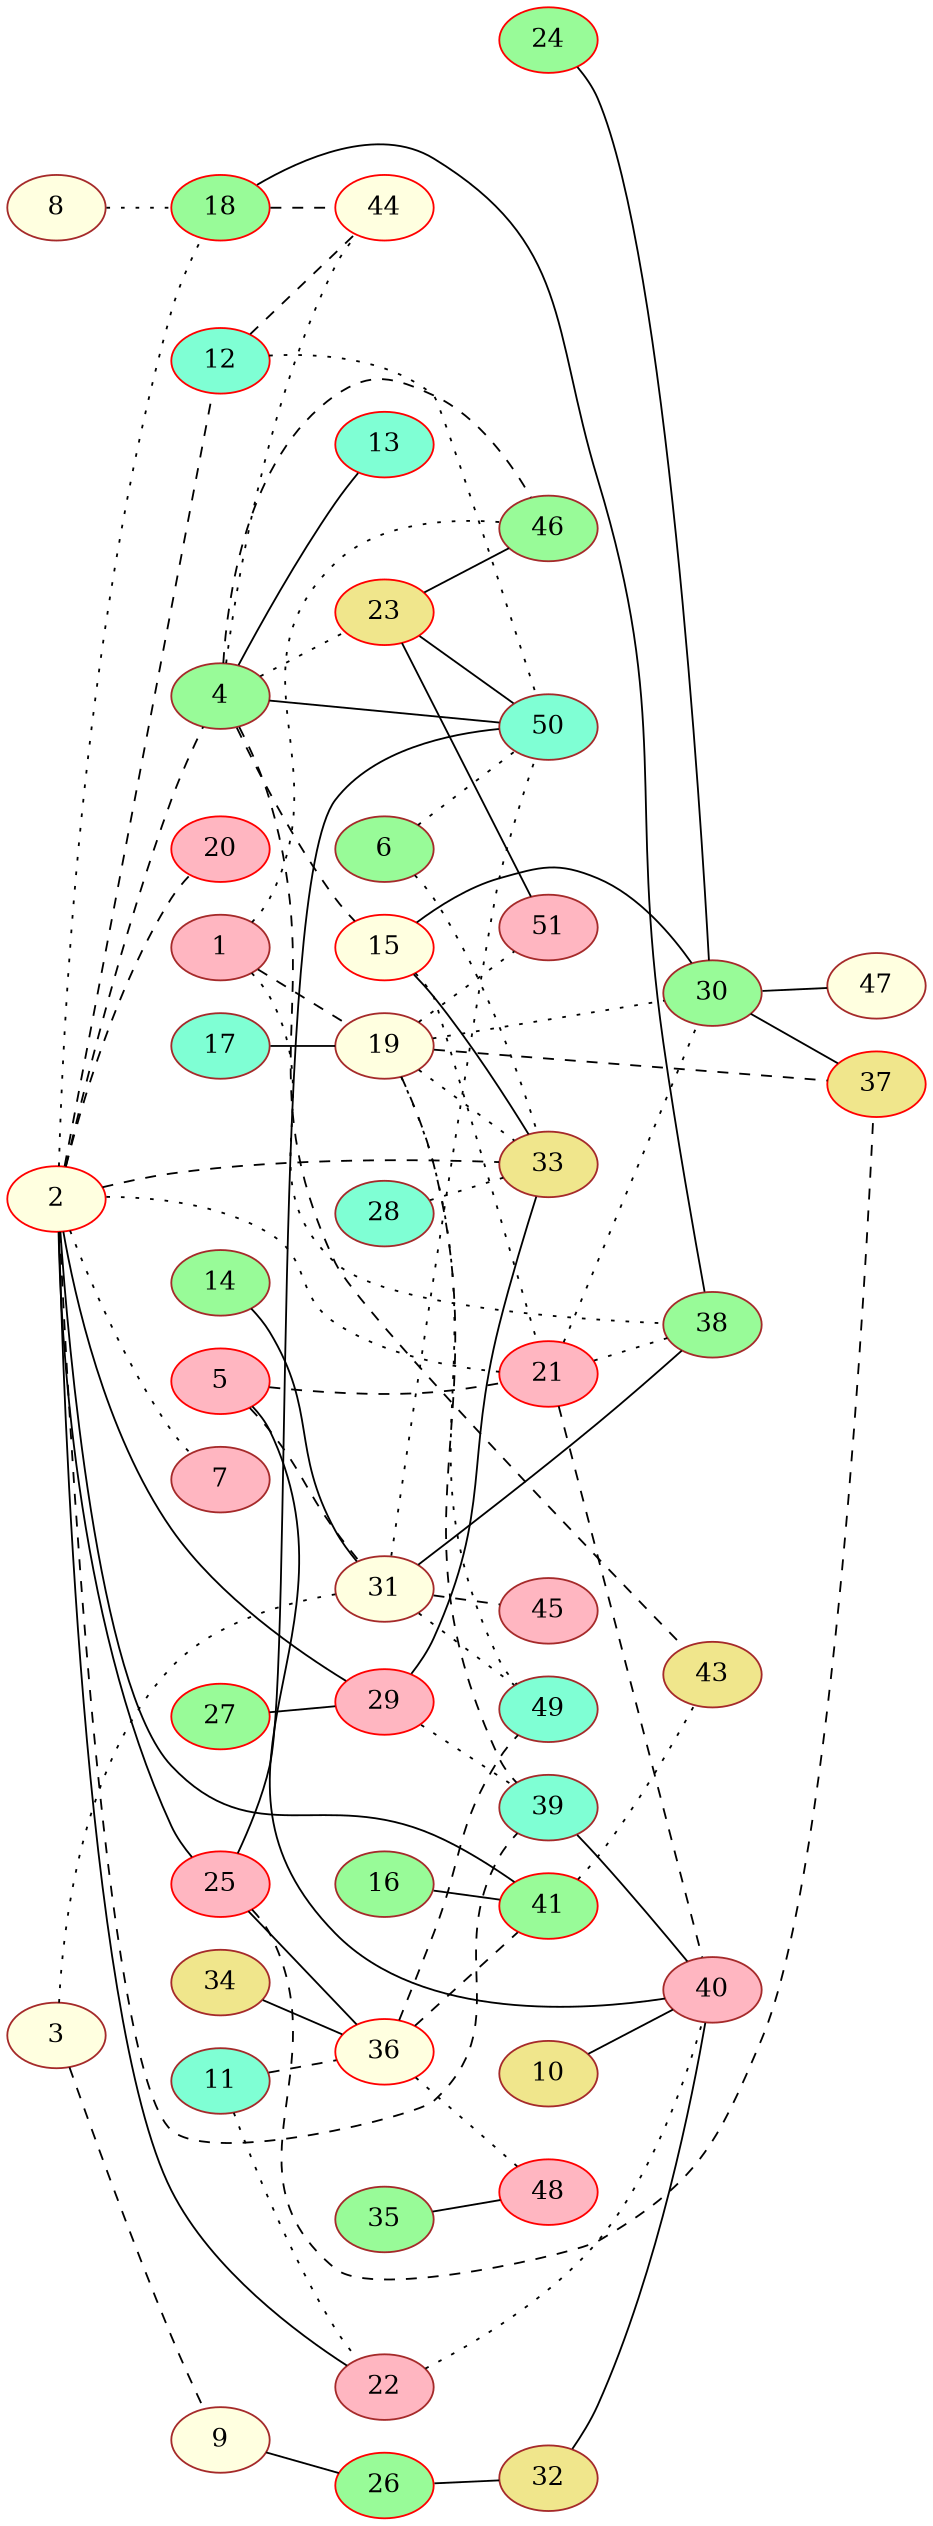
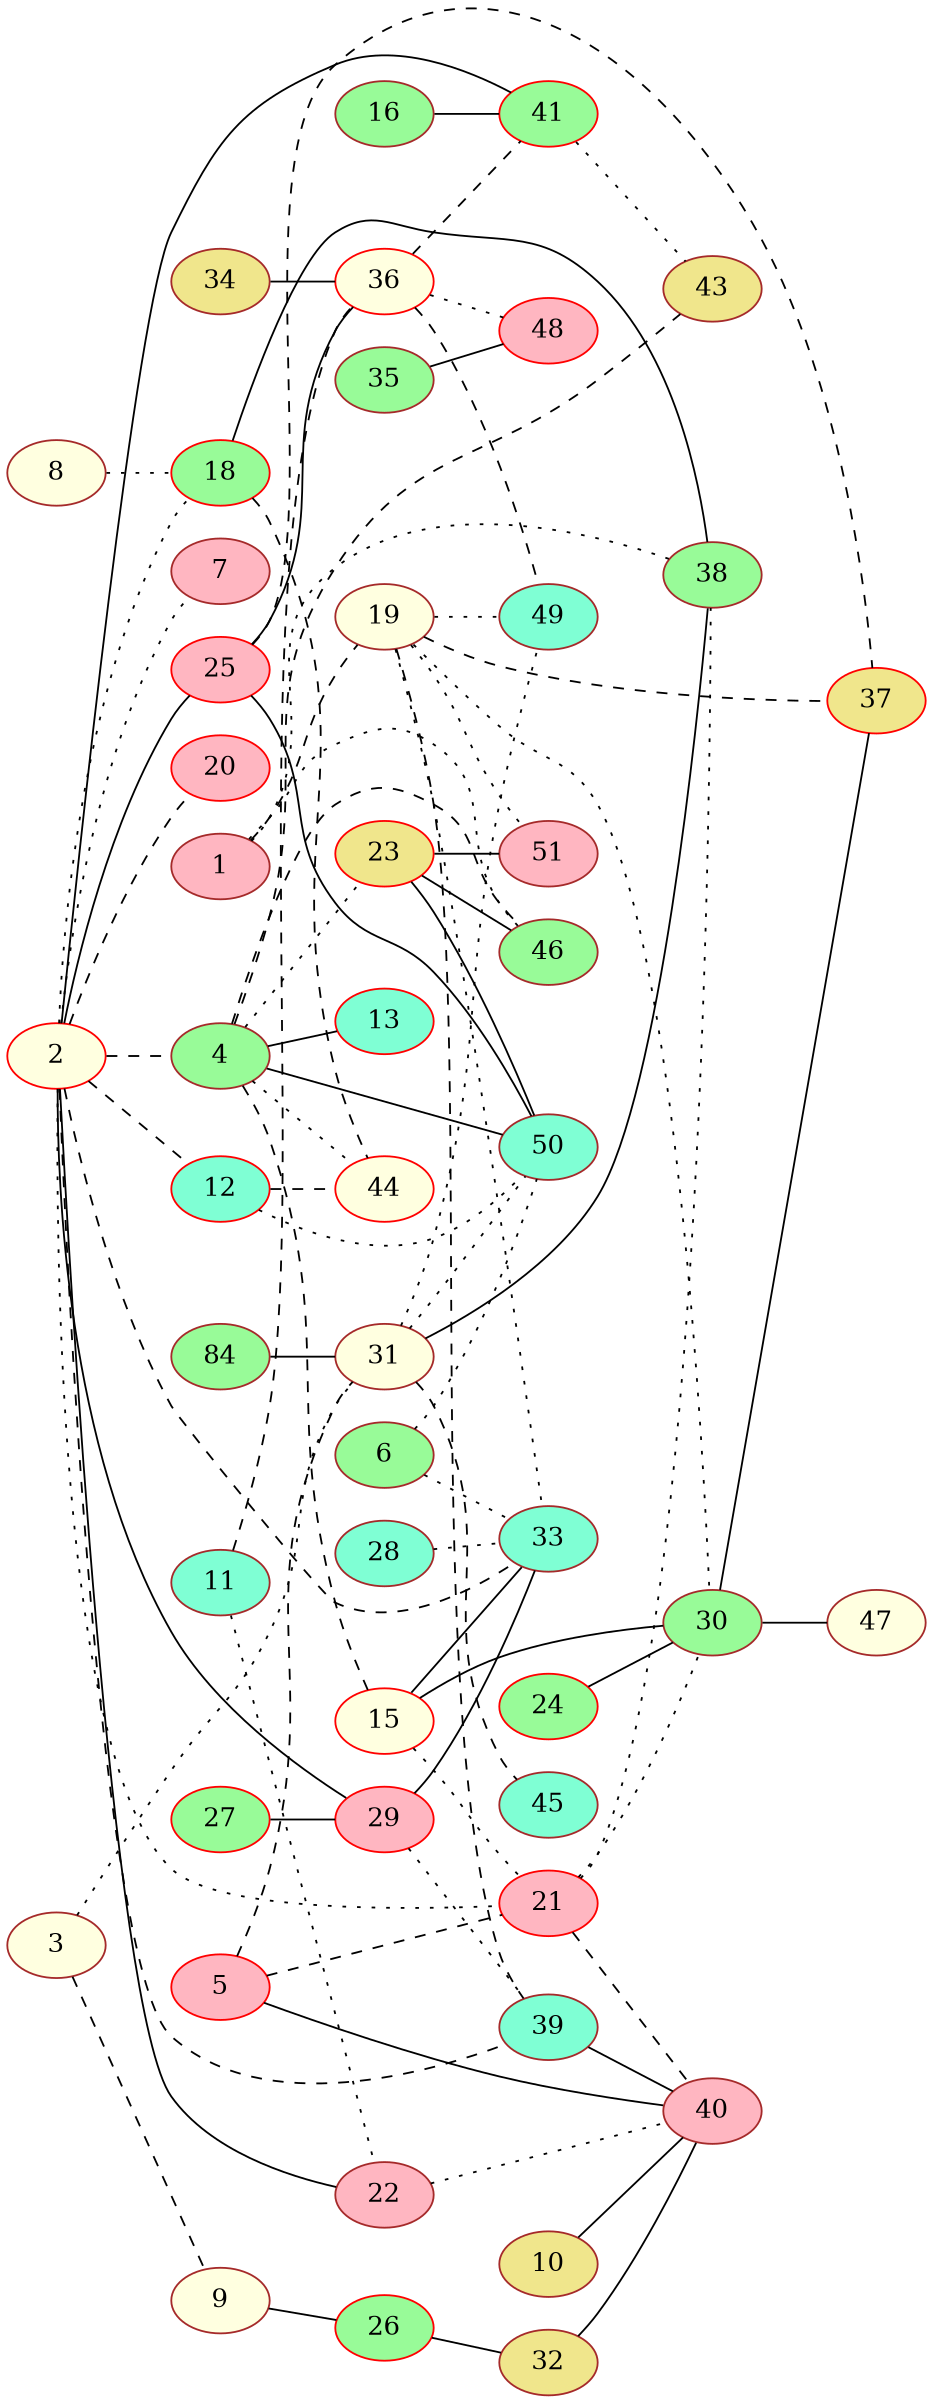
  graph {
    rankdir=LR
    node [color=brown fillcolor=palegreen style=filled]
    edge [style=solid weight=1.0]
    1 [fillcolor=lightpink]
    19 [fillcolor=lightyellow]
    46
    38
-   33 [fillcolor=khaki]
+   33 [fillcolor=aquamarine]
    39 [fillcolor=aquamarine]
    30
    37 [color=red fillcolor=khaki]
    49 [fillcolor=aquamarine]
    51 [fillcolor=lightpink]
    2 [color=red fillcolor=lightyellow]
    4
    7 [fillcolor=lightpink]
    12 [color=red fillcolor=aquamarine]
    18 [color=red]
    20 [color=red fillcolor=lightpink]
    21 [color=red fillcolor=lightpink]
    22 [fillcolor=lightpink]
    25 [color=red fillcolor=lightpink]
    29 [color=red fillcolor=lightpink]
    41 [color=red]
    13 [color=red fillcolor=aquamarine]
    15 [color=red fillcolor=lightyellow]
    23 [color=red fillcolor=khaki]
    43 [fillcolor=khaki]
    44 [color=red fillcolor=lightyellow]
    50 [fillcolor=aquamarine]
    40 [fillcolor=lightpink]
    36 [color=red fillcolor=lightyellow]
    3 [fillcolor=lightyellow]
    9 [fillcolor=lightyellow]
    31 [fillcolor=lightyellow]
    26 [color=red]
-   45 [fillcolor=lightpink]
+   45 [fillcolor=aquamarine]
    5 [color=red fillcolor=lightpink]
    6
    8 [fillcolor=lightyellow]
    32 [fillcolor=khaki]
    10 [fillcolor=khaki]
    11 [fillcolor=aquamarine]
    48 [color=red fillcolor=lightpink]
-   14
+   14 [label=84]
    47 [fillcolor=lightyellow]
    16
-   17 [fillcolor=aquamarine]
    24 [color=red]
    27 [color=red]
    28 [fillcolor=aquamarine]
    34 [fillcolor=khaki]
    35
    1 -- 19 [style=dashed]
    1 -- 46 [style=dotted]
    1 -- 38 [style=dotted]
    19 -- 33 [style=dotted]
    19 -- 39 [style=dashed]
    19 -- 30 [style=dotted]
    19 -- 37 [style=dashed]
    19 -- 49 [style=dotted]
    19 -- 51 [style=dotted]
    39 -- 40 [weight=2.0]
    30 -- 37
    30 -- 47
    2 -- 33 [style=dashed]
    2 -- 39 [style=dashed]
    2 -- 4 [style=dashed weight=2.0]
    2 -- 7 [style=dotted]
    2 -- 12 [style=dashed]
    2 -- 18 [style=dotted]
    2 -- 20 [style=dashed]
    2 -- 21 [style=dotted]
    2 -- 22
    2 -- 25
    2 -- 29
    2 -- 41
    4 -- 46 [style=dashed]
    4 -- 13
    4 -- 15 [style=dashed]
    4 -- 23 [style=dotted]
    4 -- 43 [style=dashed]
    4 -- 44 [style=dotted]
    4 -- 50
    12 -- 44 [style=dashed]
    12 -- 50 [style=dotted]
    18 -- 38
    18 -- 44 [style=dashed]
    21 -- 38 [style=dotted]
    21 -- 30 [style=dotted]
    21 -- 40 [style=dashed]
    22 -- 40 [style=dotted]
    25 -- 37 [style=dashed]
    25 -- 50
    25 -- 36
    29 -- 33
    29 -- 39 [style=dotted]
    41 -- 43 [style=dotted]
    15 -- 33
    15 -- 30
    15 -- 21 [style=dotted]
    23 -- 46
    23 -- 51
    23 -- 50
    36 -- 49 [style=dashed]
    36 -- 41 [style=dashed]
    36 -- 48 [style=dotted]
    3 -- 9 [style=dashed]
    3 -- 31 [style=dotted]
    9 -- 26
    31 -- 38
    31 -- 49 [style=dotted]
    31 -- 50 [style=dotted]
    31 -- 45 [style=dashed]
    26 -- 32
    5 -- 21 [style=dashed]
    5 -- 40
    5 -- 31 [style=dashed]
    6 -- 33 [style=dotted]
    6 -- 50 [style=dotted]
    8 -- 18 [style=dotted]
    32 -- 40
    10 -- 40
    11 -- 22 [style=dotted]
    11 -- 36 [style=dashed]
    14 -- 31
    16 -- 41
-   17 -- 19
    24 -- 30
    27 -- 29
    28 -- 33 [style=dotted]
    34 -- 36
    35 -- 48
  }
